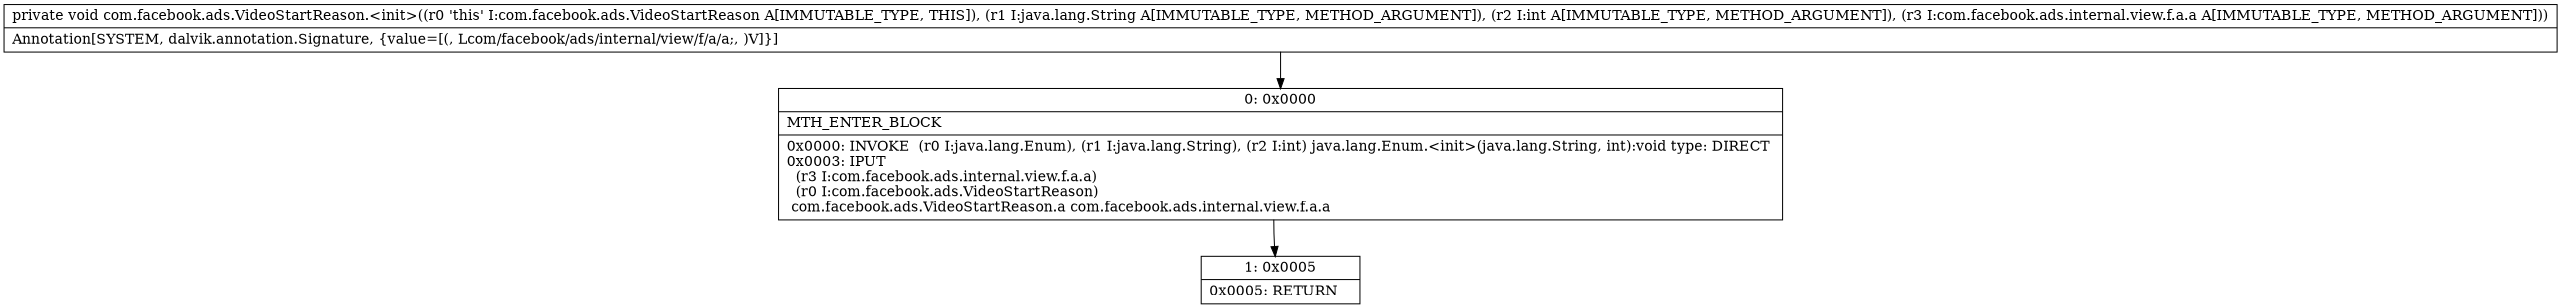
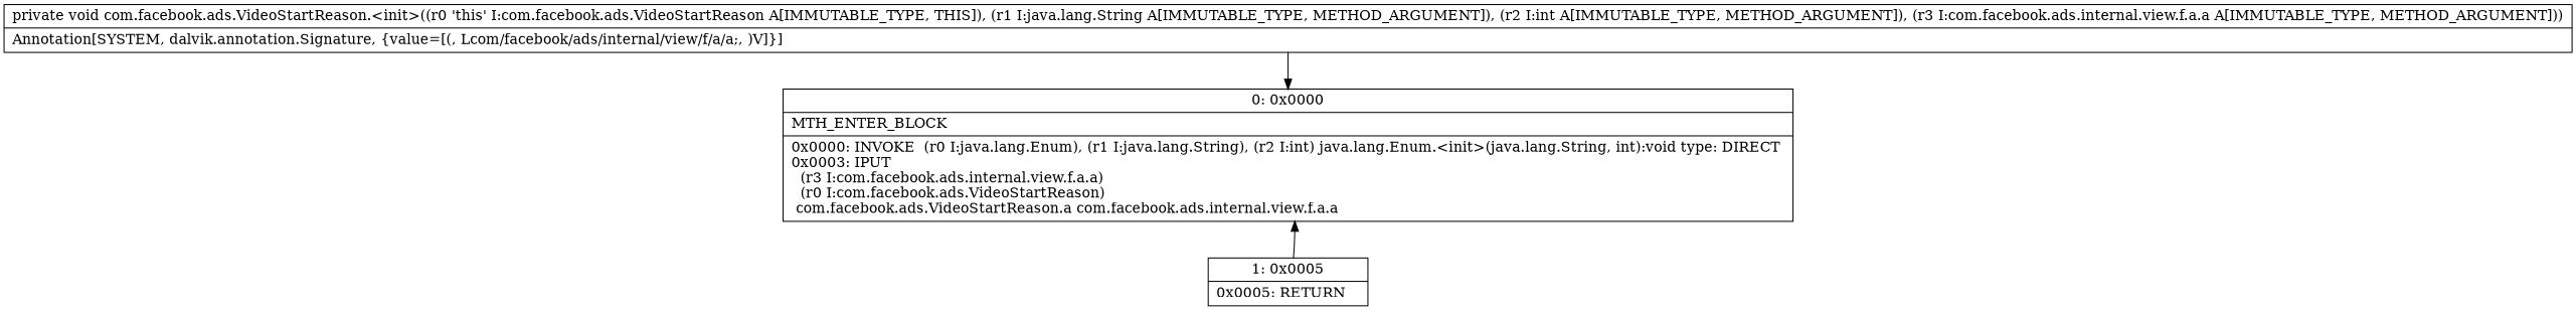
  digraph {
    node [shape=record]
    n1 [label="{0\:\ 0x0000|MTH_ENTER_BLOCK\l|0x0000: INVOKE  (r0 I:java.lang.Enum), (r1 I:java.lang.String), (r2 I:int) java.lang.Enum.\<init\>(java.lang.String, int):void type: DIRECT \l0x0003: IPUT  \l  (r3 I:com.facebook.ads.internal.view.f.a.a)\l  (r0 I:com.facebook.ads.VideoStartReason)\l com.facebook.ads.VideoStartReason.a com.facebook.ads.internal.view.f.a.a \l}"]
    n2 [label="{1\:\ 0x0005|0x0005: RETURN   \l}"]
    n3 [label="{private void com.facebook.ads.VideoStartReason.\<init\>((r0 'this' I:com.facebook.ads.VideoStartReason A[IMMUTABLE_TYPE, THIS]), (r1 I:java.lang.String A[IMMUTABLE_TYPE, METHOD_ARGUMENT]), (r2 I:int A[IMMUTABLE_TYPE, METHOD_ARGUMENT]), (r3 I:com.facebook.ads.internal.view.f.a.a A[IMMUTABLE_TYPE, METHOD_ARGUMENT]))  | Annotation[SYSTEM, dalvik.annotation.Signature, \{value=[(, Lcom\/facebook\/ads\/internal\/view\/f\/a\/a;, )V]\}]\l}"]
-   n1 -> n2
+   n2 -> n1
    n3 -> n1
  }
